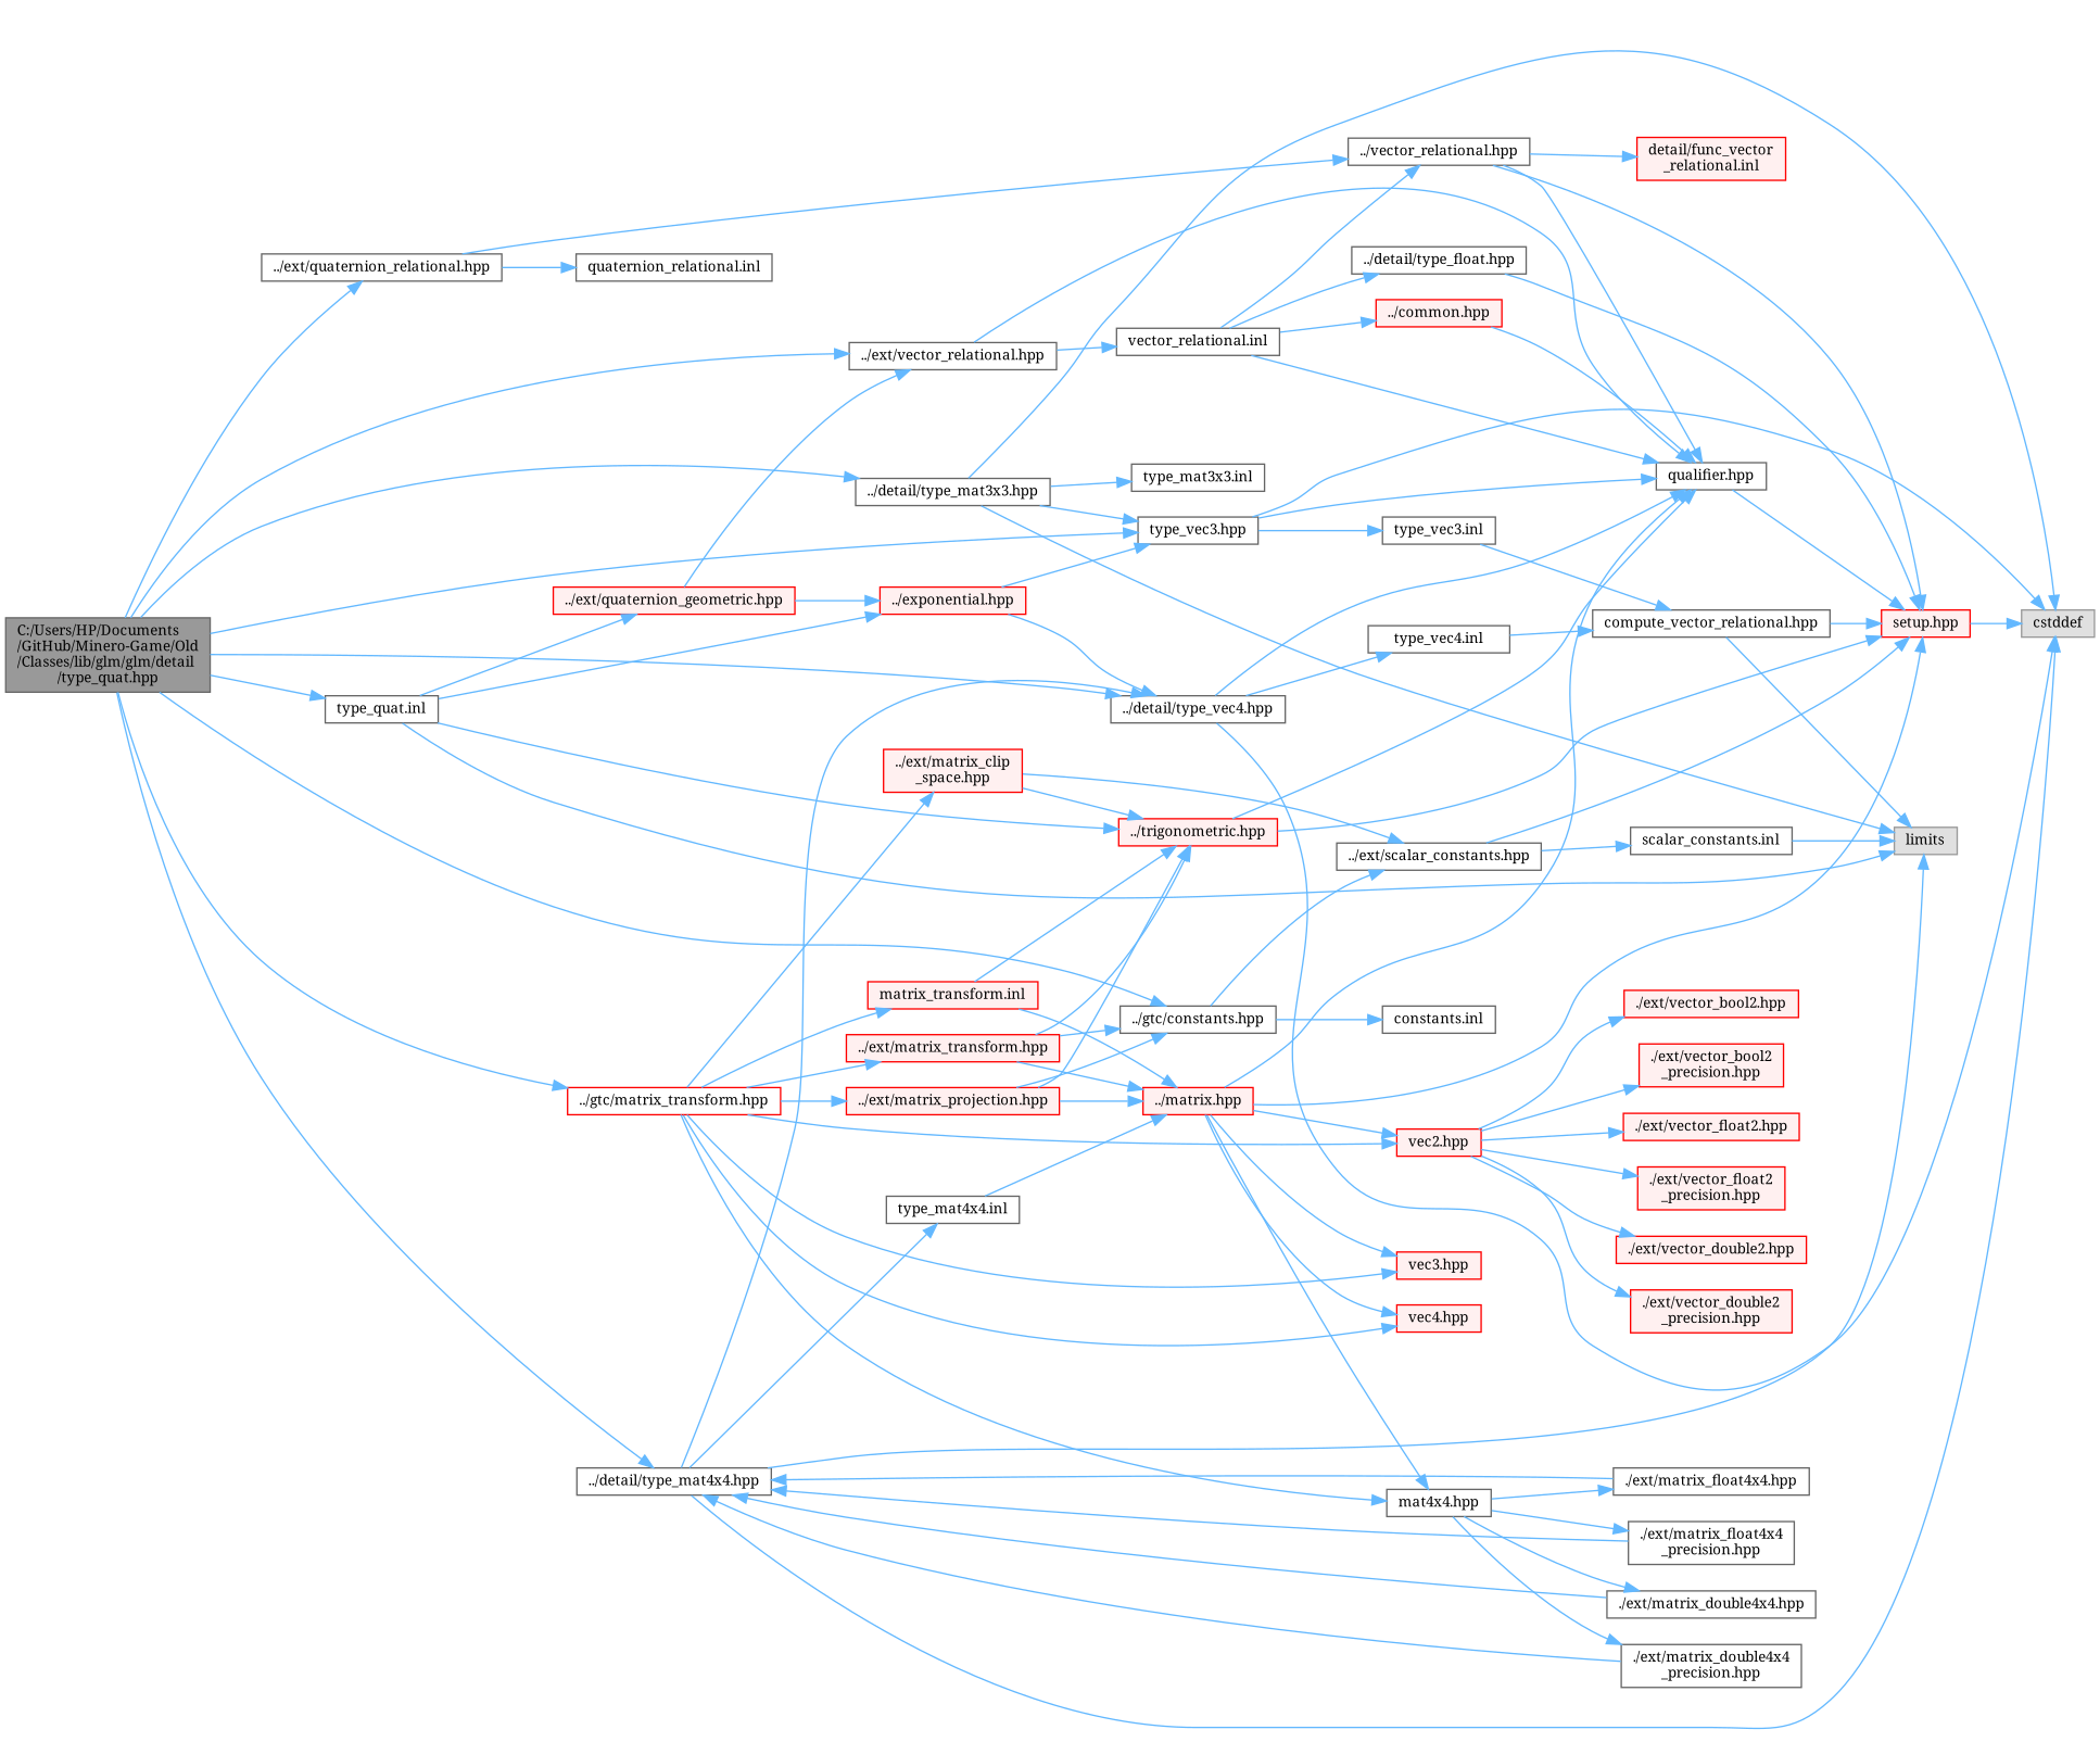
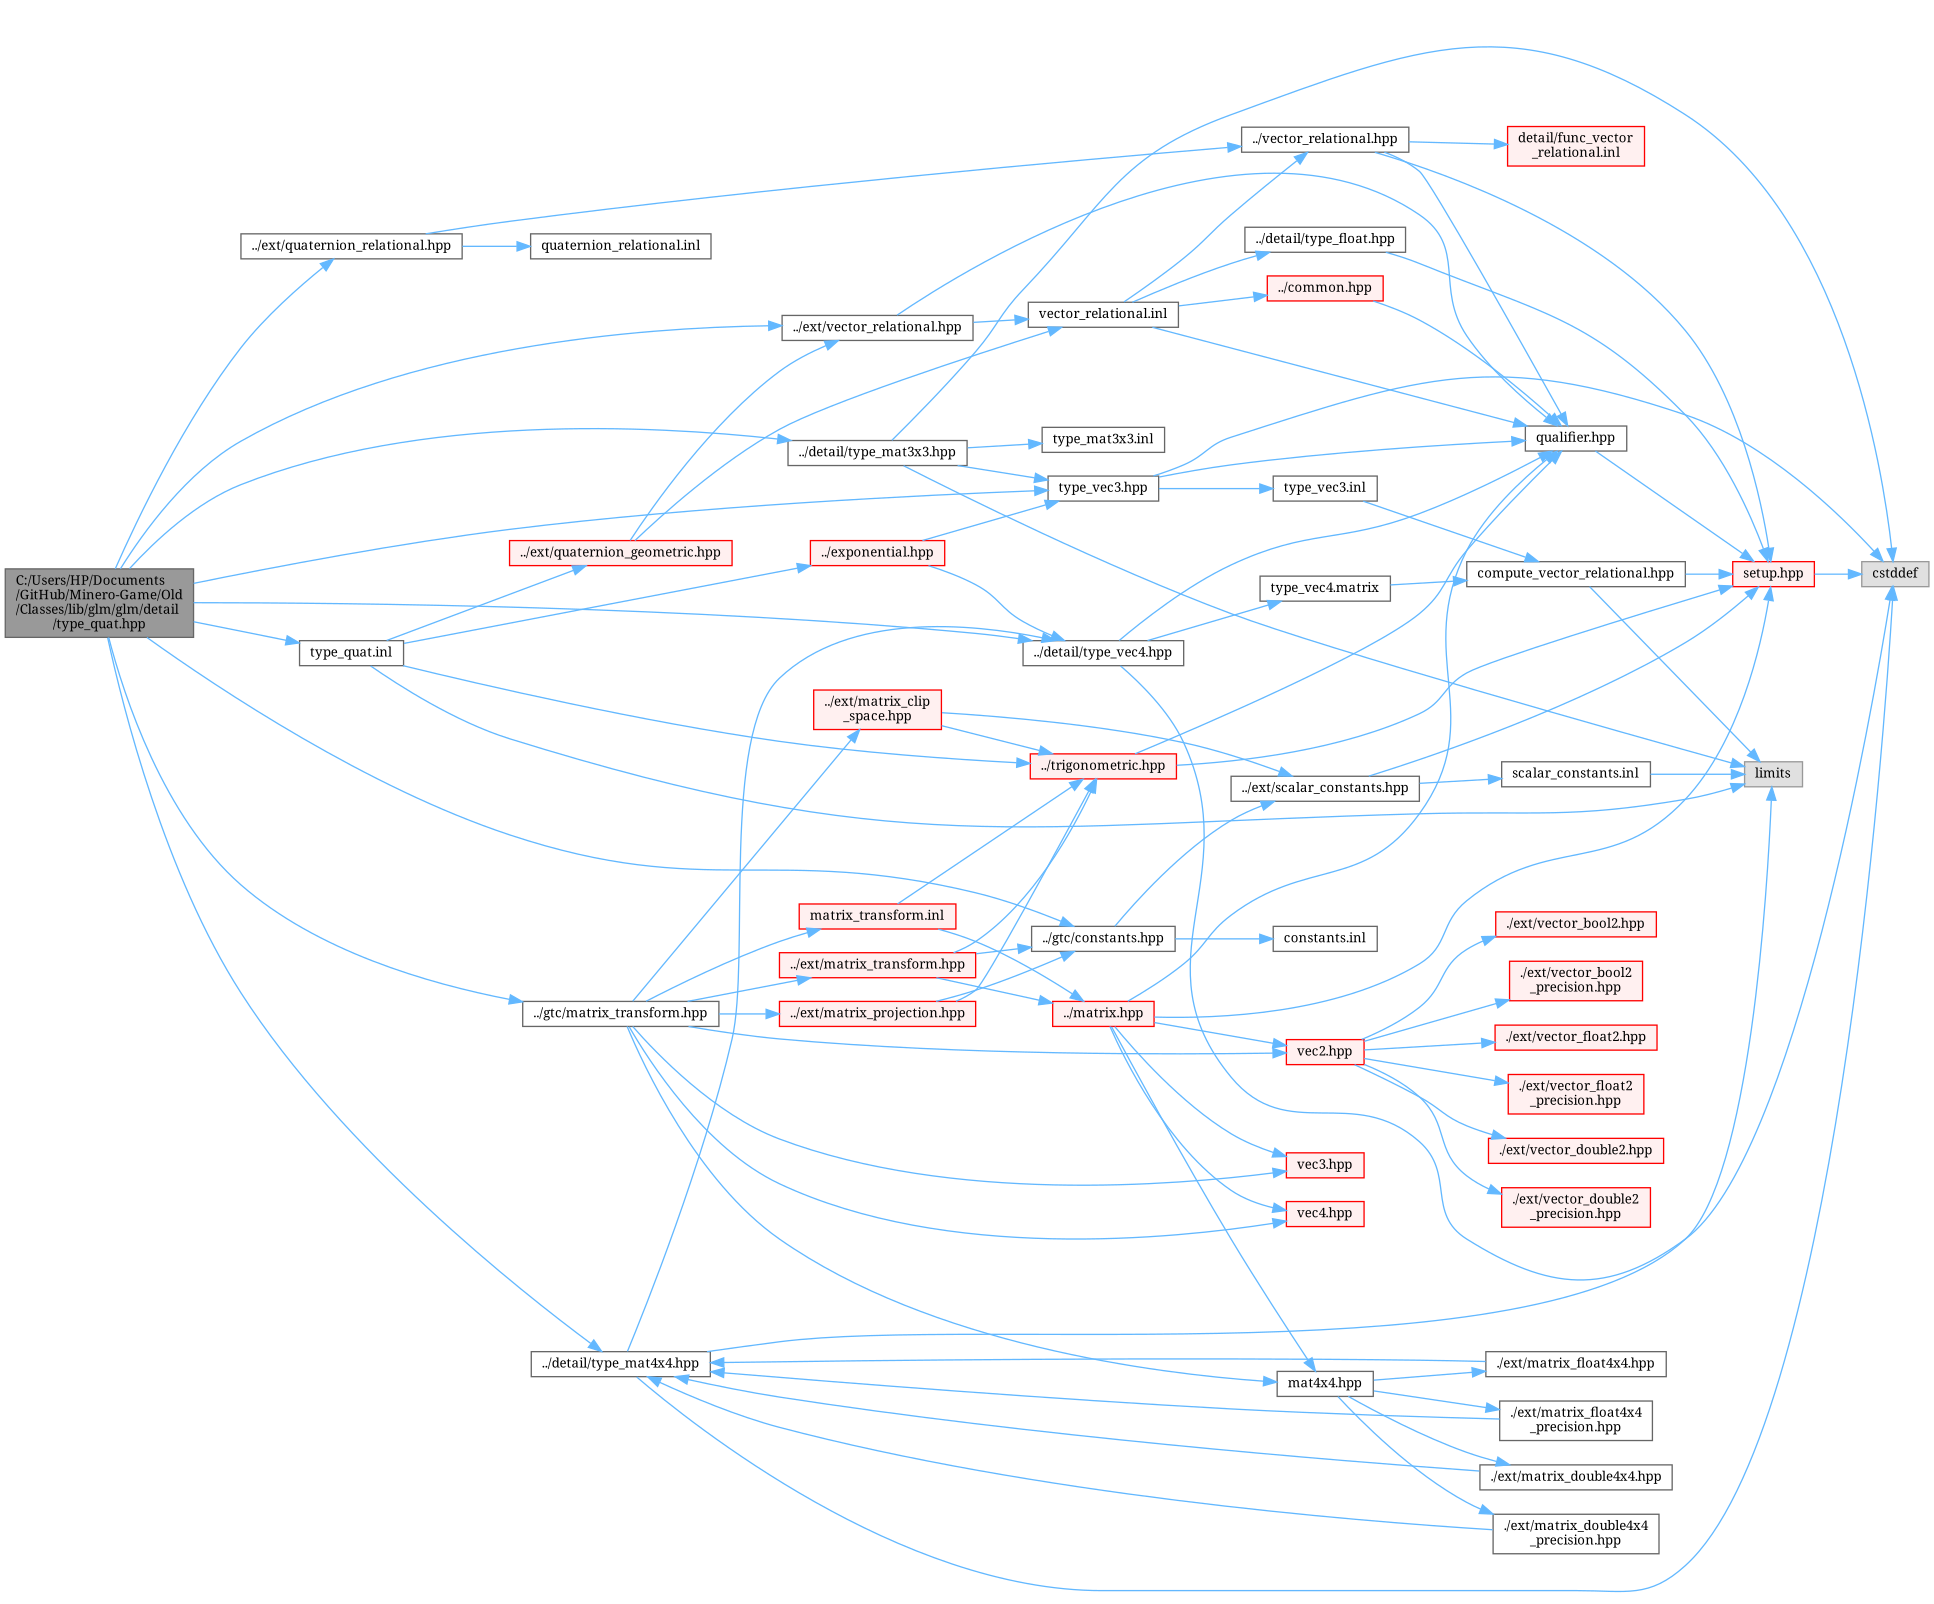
  digraph {
    fontname="Noto Serif"
    rankdir=LR
    node [color=grey40 fillcolor=white fontname="Noto Serif" fontsize=10 shape=box style=filled]
    edge [color=steelblue1 fontname="Noto Serif" fontsize=10 labelfontname=Helvetica labelfontsize=10 style=solid]
    n1 [color=gray40 fillcolor=grey60 fontcolor=black height=0.2 label="C:/Users/HP/Documents\l/GitHub/Minero-Game/Old\l/Classes/lib/glm/glm/detail\l/type_quat.hpp" width=0.4]
    n2 [height=0.2 label="../detail/type_mat3x3.hpp" width=0.4]
    n3 [height=0.2 label="type_vec3.hpp" width=0.4]
    n4 [height=0.2 label="../detail/type_mat4x4.hpp" width=0.4]
    n5 [height=0.2 label="../detail/type_vec4.hpp" width=0.4]
    n6 [height=0.2 label="../ext/vector_relational.hpp" width=0.4]
    n7 [height=0.2 label="../ext/quaternion_relational.hpp" width=0.4]
    n8 [height=0.2 label="../gtc/constants.hpp" width=0.4]
-   n9 [color=red height=0.2 label="../gtc/matrix_transform.hpp" width=0.4]
+   n9 [height=0.2 label="../gtc/matrix_transform.hpp" width=0.4]
    n10 [height=0.2 label="type_quat.inl" width=0.4]
    n11 [color=grey60 fillcolor="#E0E0E0" height=0.2 label=cstddef width=0.4]
    n12 [color=grey60 fillcolor="#E0E0E0" height=0.2 label=limits width=0.4]
    n13 [height=0.2 label="type_mat3x3.inl" width=0.4]
    n14 [height=0.2 label="qualifier.hpp" width=0.4]
    n15 [height=0.2 label="type_vec3.inl" width=0.4]
-   n16 [height=0.2 label="type_mat4x4.inl" width=0.4]
-   n17 [height=0.2 label="type_vec4.inl" width=0.4]
+   n17 [height=0.2 label="type_vec4.matrix" width=0.4]
    n18 [height=0.2 label="vector_relational.inl" width=0.4]
    n19 [height=0.2 label="../vector_relational.hpp" width=0.4]
    n20 [height=0.2 label="quaternion_relational.inl" width=0.4]
    n21 [height=0.2 label="../ext/scalar_constants.hpp" width=0.4]
    n22 [height=0.2 label="constants.inl" width=0.4]
    n23 [color=red fillcolor="#FFF0F0" height=0.2 label="vec2.hpp" width=0.4]
    n24 [color=red fillcolor="#FFF0F0" height=0.2 label="vec3.hpp" width=0.4]
    n25 [color=red fillcolor="#FFF0F0" height=0.2 label="vec4.hpp" width=0.4]
    n26 [height=0.2 label="mat4x4.hpp" width=0.4]
    n27 [color=red fillcolor="#FFF0F0" height=0.2 label="../ext/matrix_projection.hpp" width=0.4]
    n28 [color=red fillcolor="#FFF0F0" height=0.2 label="../ext/matrix_clip\l_space.hpp" width=0.4]
    n29 [color=red fillcolor="#FFF0F0" height=0.2 label="../ext/matrix_transform.hpp" width=0.4]
    n30 [color=red fillcolor="#FFF0F0" height=0.2 label="matrix_transform.inl" width=0.4]
    n31 [color=red fillcolor="#FFF0F0" height=0.2 label="../trigonometric.hpp" width=0.4]
    n32 [color=red fillcolor="#FFF0F0" height=0.2 label="../exponential.hpp" width=0.4]
    n33 [color=red fillcolor="#FFF0F0" height=0.2 label="../ext/quaternion_geometric.hpp" width=0.4]
    n34 [color=red fillcolor="#FFF0F0" height=0.2 label="setup.hpp" width=0.4]
    n35 [height=0.2 label="compute_vector_relational.hpp" width=0.4]
    n36 [color=red fillcolor="#FFF0F0" height=0.2 label="../matrix.hpp" width=0.4]
    n37 [color=red fillcolor="#FFF0F0" height=0.2 label="./ext/vector_bool2.hpp" width=0.4]
    n38 [color=red fillcolor="#FFF0F0" height=0.2 label="./ext/vector_bool2\l_precision.hpp" width=0.4]
    n39 [color=red fillcolor="#FFF0F0" height=0.2 label="./ext/vector_float2.hpp" width=0.4]
    n40 [color=red fillcolor="#FFF0F0" height=0.2 label="./ext/vector_float2\l_precision.hpp" width=0.4]
    n41 [color=red fillcolor="#FFF0F0" height=0.2 label="./ext/vector_double2.hpp" width=0.4]
    n42 [color=red fillcolor="#FFF0F0" height=0.2 label="./ext/vector_double2\l_precision.hpp" width=0.4]
    n43 [height=0.2 label="./ext/matrix_double4x4.hpp" width=0.4]
    n44 [height=0.2 label="./ext/matrix_double4x4\l_precision.hpp" width=0.4]
    n45 [height=0.2 label="./ext/matrix_float4x4.hpp" width=0.4]
    n46 [height=0.2 label="./ext/matrix_float4x4\l_precision.hpp" width=0.4]
    n47 [color=red fillcolor="#FFF0F0" height=0.2 label="../common.hpp" width=0.4]
    n48 [height=0.2 label="../detail/type_float.hpp" width=0.4]
    n49 [color=red fillcolor="#FFF0F0" height=0.2 label="detail/func_vector\l_relational.inl" width=0.4]
    n50 [height=0.2 label="scalar_constants.inl" width=0.4]
    n1 -> n2
    n1 -> n3
    n1 -> n4
    n1 -> n5
    n1 -> n6
    n1 -> n7
    n1 -> n8
    n1 -> n9
    n1 -> n10
    n2 -> n3
    n2 -> n11
    n2 -> n12
    n2 -> n13
    n3 -> n11
    n3 -> n14
    n3 -> n15
    n4 -> n5
    n4 -> n11
    n4 -> n12
-   n4 -> n16
    n5 -> n11
    n5 -> n14
    n5 -> n17
    n6 -> n14
    n6 -> n18
    n7 -> n19
    n7 -> n20
    n8 -> n21
    n8 -> n22
    n9 -> n23
    n9 -> n24
    n9 -> n25
    n9 -> n26
    n9 -> n27
    n9 -> n28
    n9 -> n29
    n9 -> n30
    n10 -> n12
    n10 -> n31
    n10 -> n32
    n10 -> n33
    n14 -> n34
    n15 -> n35
-   n16 -> n36
    n17 -> n35
    n18 -> n14
    n18 -> n19
    n18 -> n47
    n18 -> n48
    n19 -> n14
    n19 -> n34
    n19 -> n49
    n21 -> n34
    n21 -> n50
    n23 -> n37
    n23 -> n38
    n23 -> n39
    n23 -> n40
    n23 -> n41
    n23 -> n42
    n26 -> n43
    n26 -> n44
    n26 -> n45
    n26 -> n46
    n27 -> n8
    n27 -> n31
-   n27 -> n36
    n28 -> n21
    n28 -> n31
    n29 -> n8
    n29 -> n31
    n29 -> n36
    n30 -> n31
    n30 -> n36
    n31 -> n14
    n31 -> n34
    n32 -> n3
    n32 -> n5
    n33 -> n6
-   n33 -> n32
+   n33 -> n18
    n34 -> n11
    n35 -> n12
    n35 -> n34
    n36 -> n14
    n36 -> n23
    n36 -> n24
    n36 -> n25
    n36 -> n26
    n36 -> n34
    n43 -> n4
    n44 -> n4
    n45 -> n4
    n46 -> n4
    n47 -> n14
    n48 -> n34
    n50 -> n12
  }
